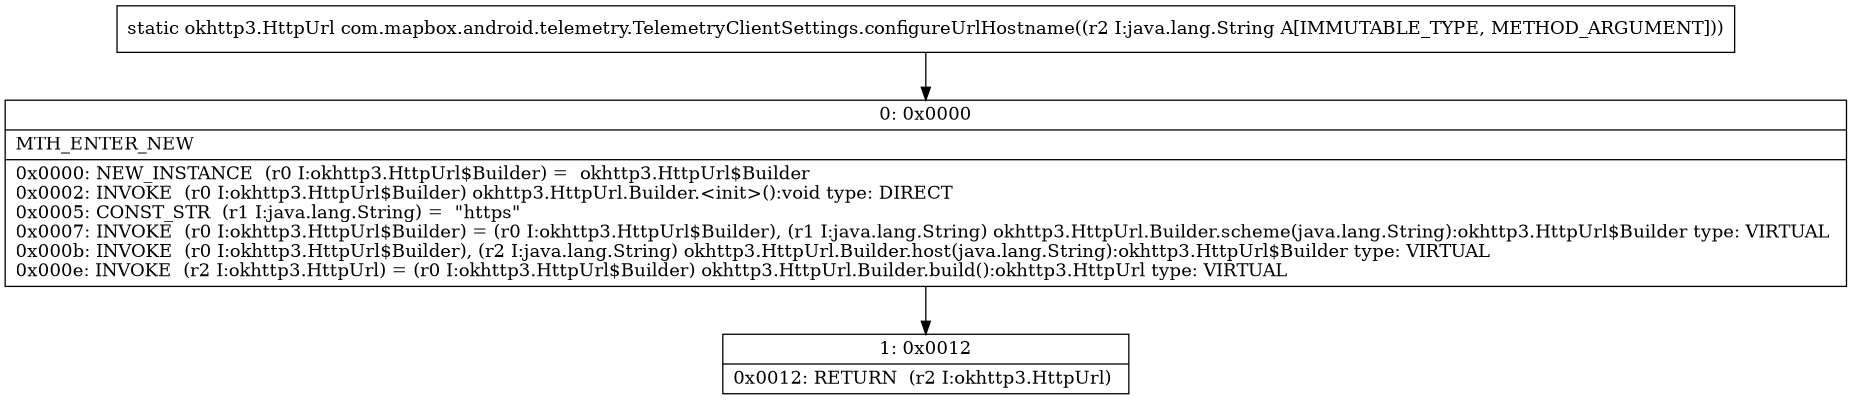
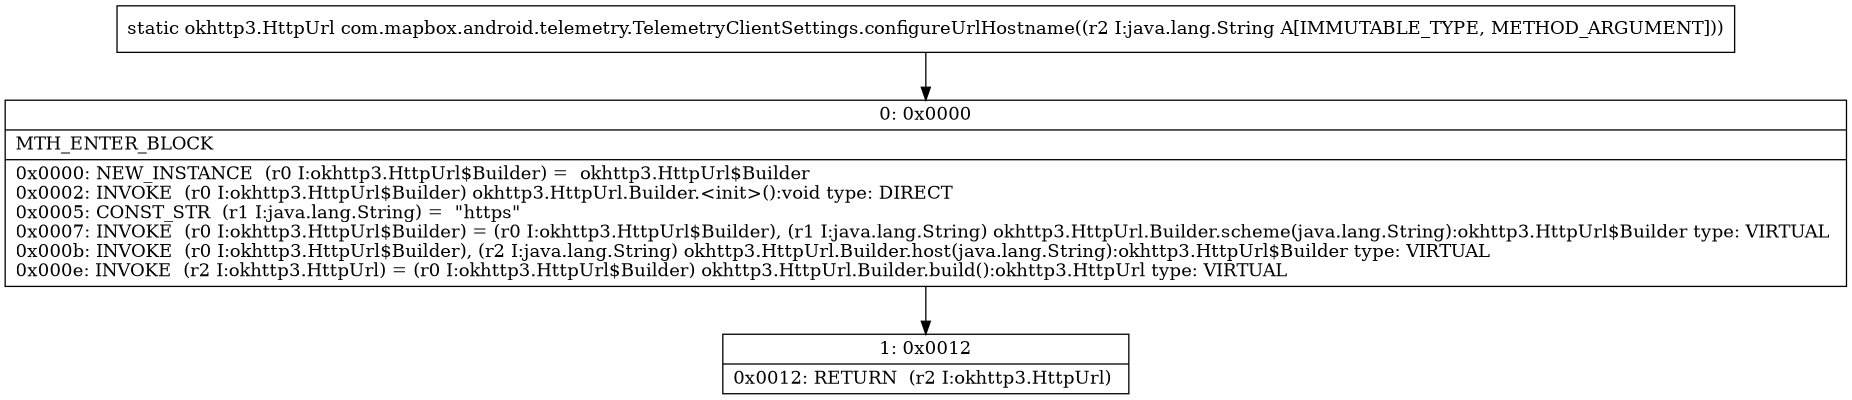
  digraph {
    node [shape=record]
-   n1 [label="{0\:\ 0x0000|MTH_ENTER_NEW\l|0x0000: NEW_INSTANCE  (r0 I:okhttp3.HttpUrl$Builder) =  okhttp3.HttpUrl$Builder \l0x0002: INVOKE  (r0 I:okhttp3.HttpUrl$Builder) okhttp3.HttpUrl.Builder.\<init\>():void type: DIRECT \l0x0005: CONST_STR  (r1 I:java.lang.String) =  \"https\" \l0x0007: INVOKE  (r0 I:okhttp3.HttpUrl$Builder) = (r0 I:okhttp3.HttpUrl$Builder), (r1 I:java.lang.String) okhttp3.HttpUrl.Builder.scheme(java.lang.String):okhttp3.HttpUrl$Builder type: VIRTUAL \l0x000b: INVOKE  (r0 I:okhttp3.HttpUrl$Builder), (r2 I:java.lang.String) okhttp3.HttpUrl.Builder.host(java.lang.String):okhttp3.HttpUrl$Builder type: VIRTUAL \l0x000e: INVOKE  (r2 I:okhttp3.HttpUrl) = (r0 I:okhttp3.HttpUrl$Builder) okhttp3.HttpUrl.Builder.build():okhttp3.HttpUrl type: VIRTUAL \l}"]
+   n1 [label="{0\:\ 0x0000|MTH_ENTER_BLOCK\l|0x0000: NEW_INSTANCE  (r0 I:okhttp3.HttpUrl$Builder) =  okhttp3.HttpUrl$Builder \l0x0002: INVOKE  (r0 I:okhttp3.HttpUrl$Builder) okhttp3.HttpUrl.Builder.\<init\>():void type: DIRECT \l0x0005: CONST_STR  (r1 I:java.lang.String) =  \"https\" \l0x0007: INVOKE  (r0 I:okhttp3.HttpUrl$Builder) = (r0 I:okhttp3.HttpUrl$Builder), (r1 I:java.lang.String) okhttp3.HttpUrl.Builder.scheme(java.lang.String):okhttp3.HttpUrl$Builder type: VIRTUAL \l0x000b: INVOKE  (r0 I:okhttp3.HttpUrl$Builder), (r2 I:java.lang.String) okhttp3.HttpUrl.Builder.host(java.lang.String):okhttp3.HttpUrl$Builder type: VIRTUAL \l0x000e: INVOKE  (r2 I:okhttp3.HttpUrl) = (r0 I:okhttp3.HttpUrl$Builder) okhttp3.HttpUrl.Builder.build():okhttp3.HttpUrl type: VIRTUAL \l}"]
    n2 [label="{1\:\ 0x0012|0x0012: RETURN  (r2 I:okhttp3.HttpUrl) \l}"]
    n3 [label="{static okhttp3.HttpUrl com.mapbox.android.telemetry.TelemetryClientSettings.configureUrlHostname((r2 I:java.lang.String A[IMMUTABLE_TYPE, METHOD_ARGUMENT])) }"]
    n1 -> n2
    n3 -> n1
  }
